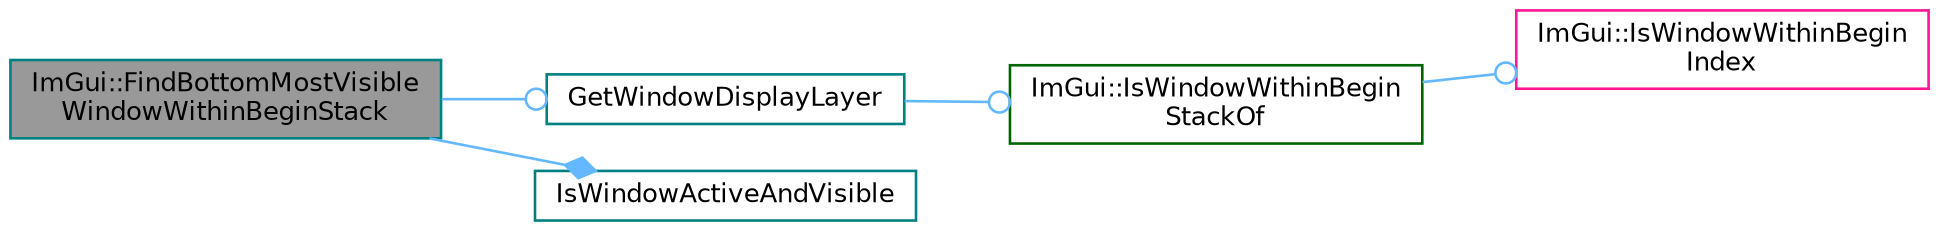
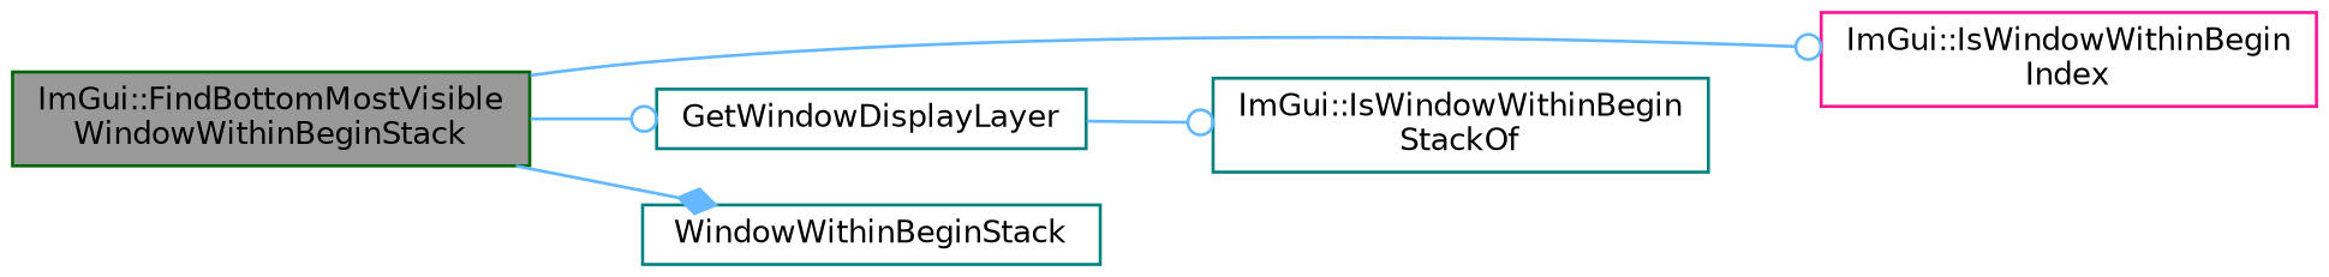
  digraph {
    rankdir=LR
    node [color=darkgreen fillcolor=white fontname=Helvetica fontsize=10 shape=box style=filled]
    edge [arrowhead=odot color=steelblue1 fontname=Helvetica fontsize=10 labelfontname=Helvetica labelfontsize=10 style=solid]
-   n1 [color=teal fillcolor=grey60 fontcolor=black height=0.2 label="ImGui::FindBottomMostVisible\lWindowWithinBeginStack" width=0.4]
+   n1 [fillcolor=grey60 fontcolor=black height=0.2 label="ImGui::FindBottomMostVisible\lWindowWithinBeginStack" width=0.4]
    n2 [color=deeppink height=0.2 label="ImGui::IsWindowWithinBegin\lIndex" width=0.4]
    n3 [color=teal height=0.2 label=GetWindowDisplayLayer width=0.4]
-   n4 [color=teal height=0.2 label=IsWindowActiveAndVisible width=0.4]
-   n5 [height=0.2 label="ImGui::IsWindowWithinBegin\lStackOf" width=0.4]
-   n5 -> n2
+   n4 [color=teal height=0.2 label=WindowWithinBeginStack width=0.4]
+   n5 [color=teal height=0.2 label="ImGui::IsWindowWithinBegin\lStackOf" width=0.4]
+   n1 -> n2
    n1 -> n3
    n1 -> n4 [arrowhead=diamond]
    n3 -> n5
  }
